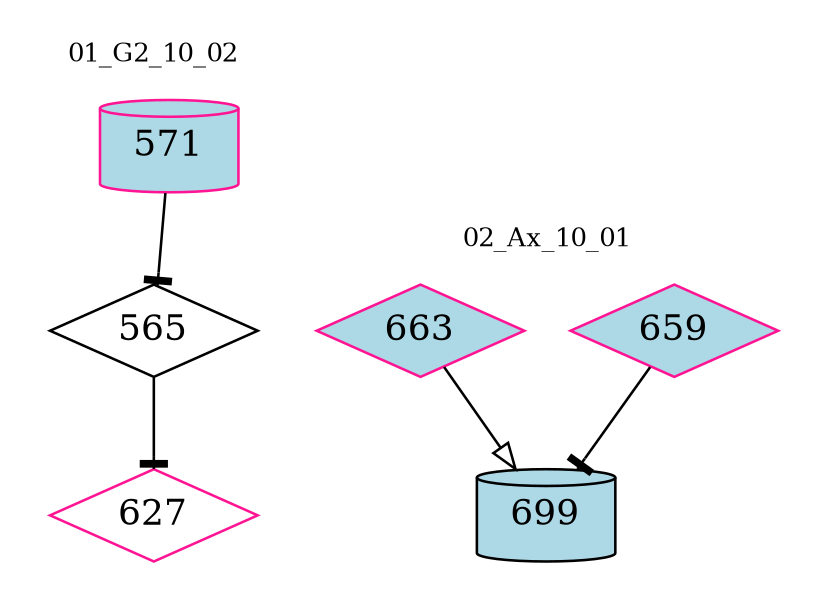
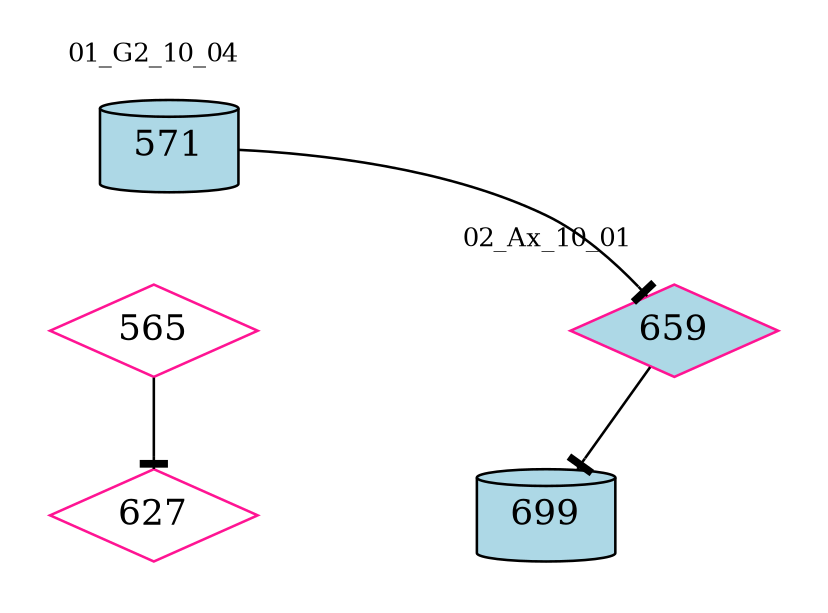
  digraph {
    node [color=deeppink fillcolor=lightblue shape=diamond style=filled]
    edge [arrowhead=tee color=black]
    n1 [label=659]
-   n2 [label=663]
    n3 [color=black label=699 shape=cylinder]
-   n4 [label=571 shape=cylinder]
-   n5 [color=black fillcolor=white label=565]
+   n4 [color=black label=571 shape=cylinder]
+   n5 [fillcolor=white label=565]
    n6 [fillcolor=white label=627]
    subgraph cluster_1 {
      color=white
      fontsize=10
      label="02_Ax_10_01"
      n1
-     n2
      n3
    }
    subgraph cluster_2 {
      color=white
      fontsize=10
-     label="01_G2_10_02"
+     label="01_G2_10_04"
      n4
      n5
      n6
    }
    n1 -> n3
-   n2 -> n3 [arrowhead=onormal]
-   n4 -> n5
+   n4 -> n1
    n5 -> n6
  }
